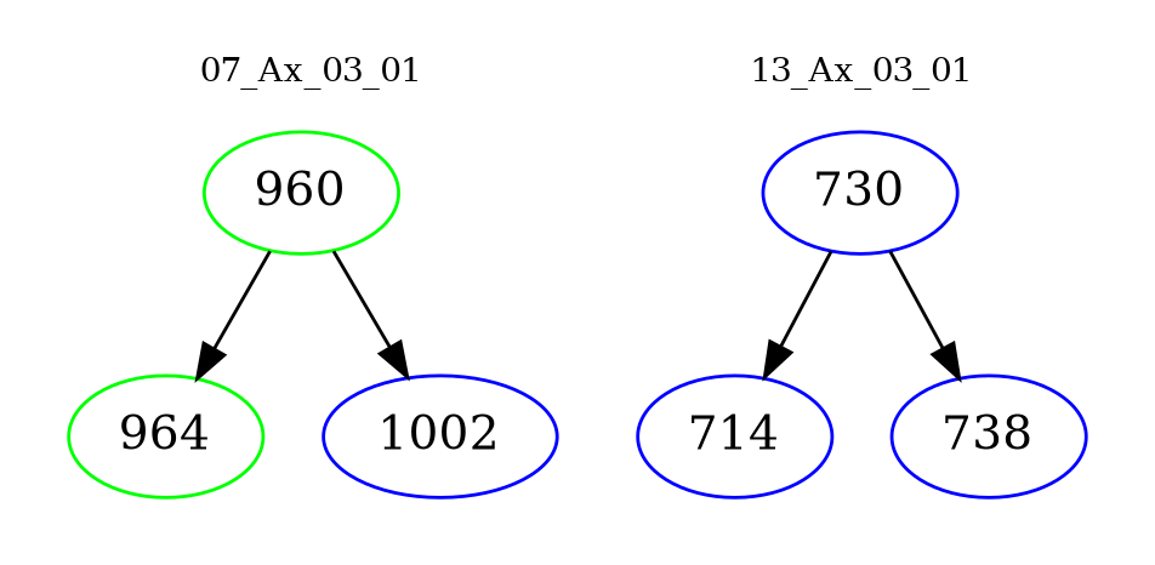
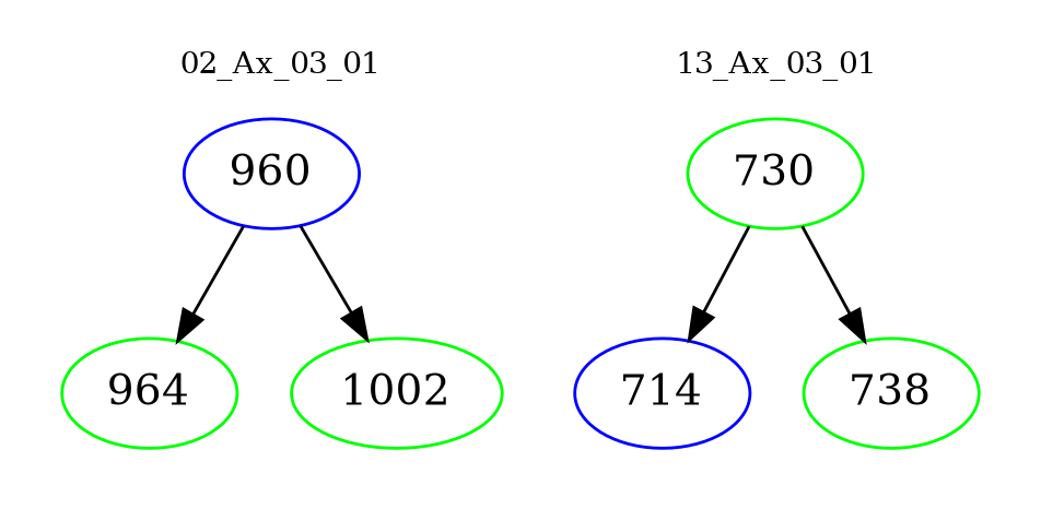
  digraph {
    node [color=green]
    edge [color=black]
-   n1 [label=960]
+   n1 [color=blue label=960]
    n2 [label=964]
-   n3 [color=blue label=1002]
-   n4 [color=blue label=730]
+   n3 [label=1002]
+   n4 [label=730]
    n5 [color=blue label=714]
-   n6 [color=blue label=738]
+   n6 [label=738]
    subgraph cluster_1 {
      color=white
      fontsize=10
-     label="07_Ax_03_01"
+     label="02_Ax_03_01"
      n1
      n2
      n3
    }
    subgraph cluster_2 {
      color=white
      fontsize=10
      label="13_Ax_03_01"
      n4
      n5
      n6
    }
    n1 -> n2
    n1 -> n3
    n4 -> n5
    n4 -> n6
  }
